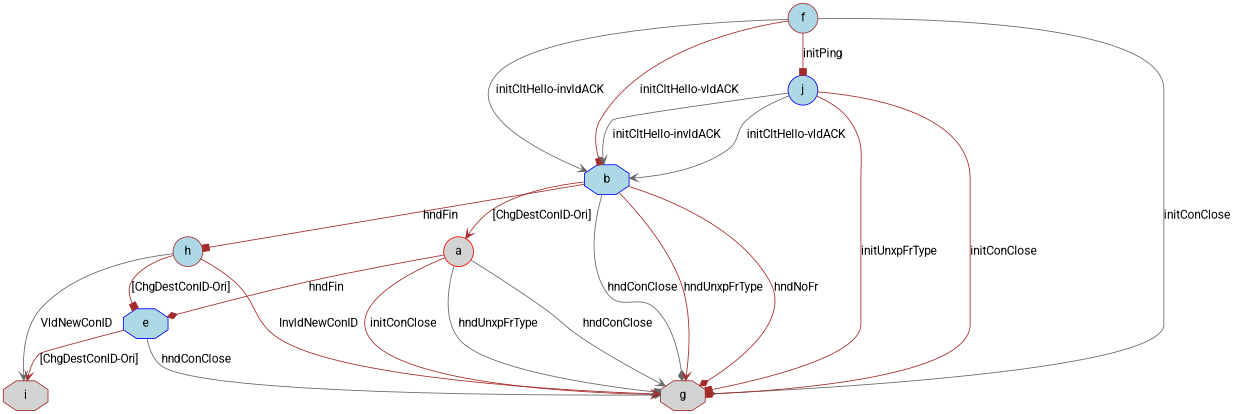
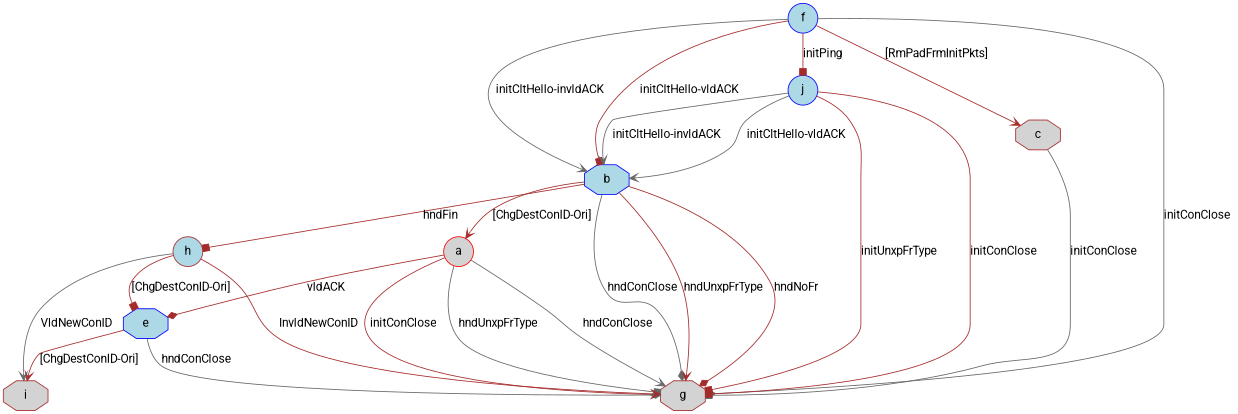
  digraph {
    fontname=Roboto
    node [color=blue fillcolor=lightblue fontname=Roboto shape=octagon style=filled]
    edge [arrowhead=vee color=brown fontname=Roboto]
    a [color=red fillcolor=lightgrey shape=circle]
    e
    g [color=brown fillcolor=lightgrey]
    i [color=brown fillcolor=lightgrey]
    b
    h [color=brown shape=circle]
-   f [color=brown shape=circle]
+   c [color=brown fillcolor=lightgrey]
+   f [shape=circle]
    j [shape=circle]
-   a -> e [arrowhead=diamond label="hndFin "]
+   a -> e [arrowhead=diamond label="vldACK "]
    a -> g [color=gray40 label="hndConClose "]
    a -> g [label="initConClose "]
    a -> g [arrowhead=box color=gray40 label="hndUnxpFrType "]
    e -> g [arrowhead=diamond color=gray40 label="hndConClose "]
    e -> i [label="[ChgDestConID-Ori] "]
    b -> a [label="[ChgDestConID-Ori] "]
    b -> g [arrowhead=diamond color=gray40 label="hndConClose "]
    b -> g [label="hndUnxpFrType "]
    b -> g [arrowhead=diamond label="hndNoFr "]
    b -> h [arrowhead=box label="hndFin "]
    h -> e [arrowhead=box label="[ChgDestConID-Ori] "]
    h -> g [label="InvldNewConID "]
    h -> i [color=gray40 label="VldNewConID "]
+   c -> g [arrowhead=box color=gray40 label="initConClose "]
    f -> g [arrowhead=diamond color=gray40 label="initConClose "]
    f -> b [arrowhead=box label="initCltHello-vldACK "]
    f -> b [color=gray40 label="initCltHello-invldACK "]
+   f -> c [label="[RmPadFrmInitPkts] "]
    f -> j [arrowhead=box label="initPing "]
    j -> g [arrowhead=box label="initConClose "]
    j -> g [arrowhead=box label="initUnxpFrType "]
    j -> b [color=gray40 label="initCltHello-vldACK "]
    j -> b [color=gray40 label="initCltHello-invldACK "]
  }
